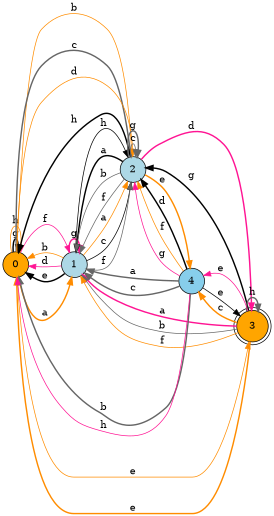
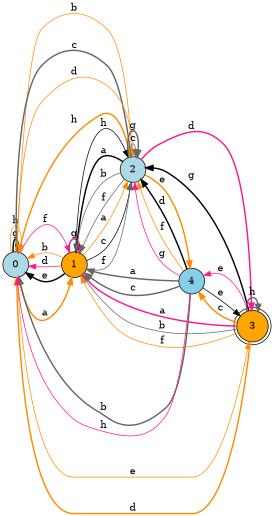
  digraph {
    rankdir=LR
    node [color=black fillcolor=orange shape=circle style=filled]
    edge [color=darkorange style=solid]
-   n1 [label=0]
-   n2 [fillcolor=lightblue label=1]
+   n1 [fillcolor=lightblue label=0]
+   n2 [label=1]
    n3 [fillcolor=lightblue label=2]
    n4 [label=3 shape=doublecircle style="rounded,filled"]
    n5 [fillcolor=skyblue label=4]
    n1 -> n1 [color=black label=g style=bold]
    n1 -> n1 [label=h]
    n1 -> n2 [label=a style=bold]
    n1 -> n2 [color=deeppink label=f]
    n1 -> n3 [label=b]
    n1 -> n3 [color=gray40 label=c style=bold]
    n1 -> n3 [label=d]
    n1 -> n4 [label=e]
    n2 -> n1 [label=b]
    n2 -> n1 [color=deeppink label=d]
    n2 -> n1 [color=black label=e style=bold]
    n2 -> n2 [color=deeppink label=g style=bold]
    n2 -> n3 [label=a]
    n2 -> n3 [color=black label=c]
    n2 -> n3 [color=gray40 label=f]
    n2 -> n3 [color=black label=h]
-   n3 -> n1 [color=black label=h style=bold]
+   n3 -> n1 [label=h style=bold]
    n3 -> n2 [color=black label=a style=bold]
    n3 -> n2 [color=gray40 label=b]
    n3 -> n2 [color=gray40 label=f]
    n3 -> n3 [color=gray40 label=c]
    n3 -> n3 [color=gray40 label=g style=bold]
    n3 -> n4 [color=deeppink label=d style=bold]
    n3 -> n5 [label=e style=bold]
-   n4 -> n1 [label=e style=bold]
+   n4 -> n1 [label=d style=bold]
    n4 -> n2 [color=deeppink label=a style=bold]
    n4 -> n2 [color=gray40 label=b]
    n4 -> n2 [label=f]
    n4 -> n3 [color=black label=g style=bold]
    n4 -> n4 [color=gray40 label=h style=bold]
    n4 -> n5 [label=c style=bold]
    n4 -> n5 [color=deeppink label=e]
    n5 -> n1 [color=gray40 label=b style=bold]
    n5 -> n1 [color=deeppink label=h]
    n5 -> n2 [color=gray40 label=a style=bold]
    n5 -> n2 [color=gray40 label=c style=bold]
    n5 -> n3 [color=black label=d style=bold]
    n5 -> n3 [label=f]
    n5 -> n3 [color=deeppink label=g]
    n5 -> n4 [color=black label=e]
  }
